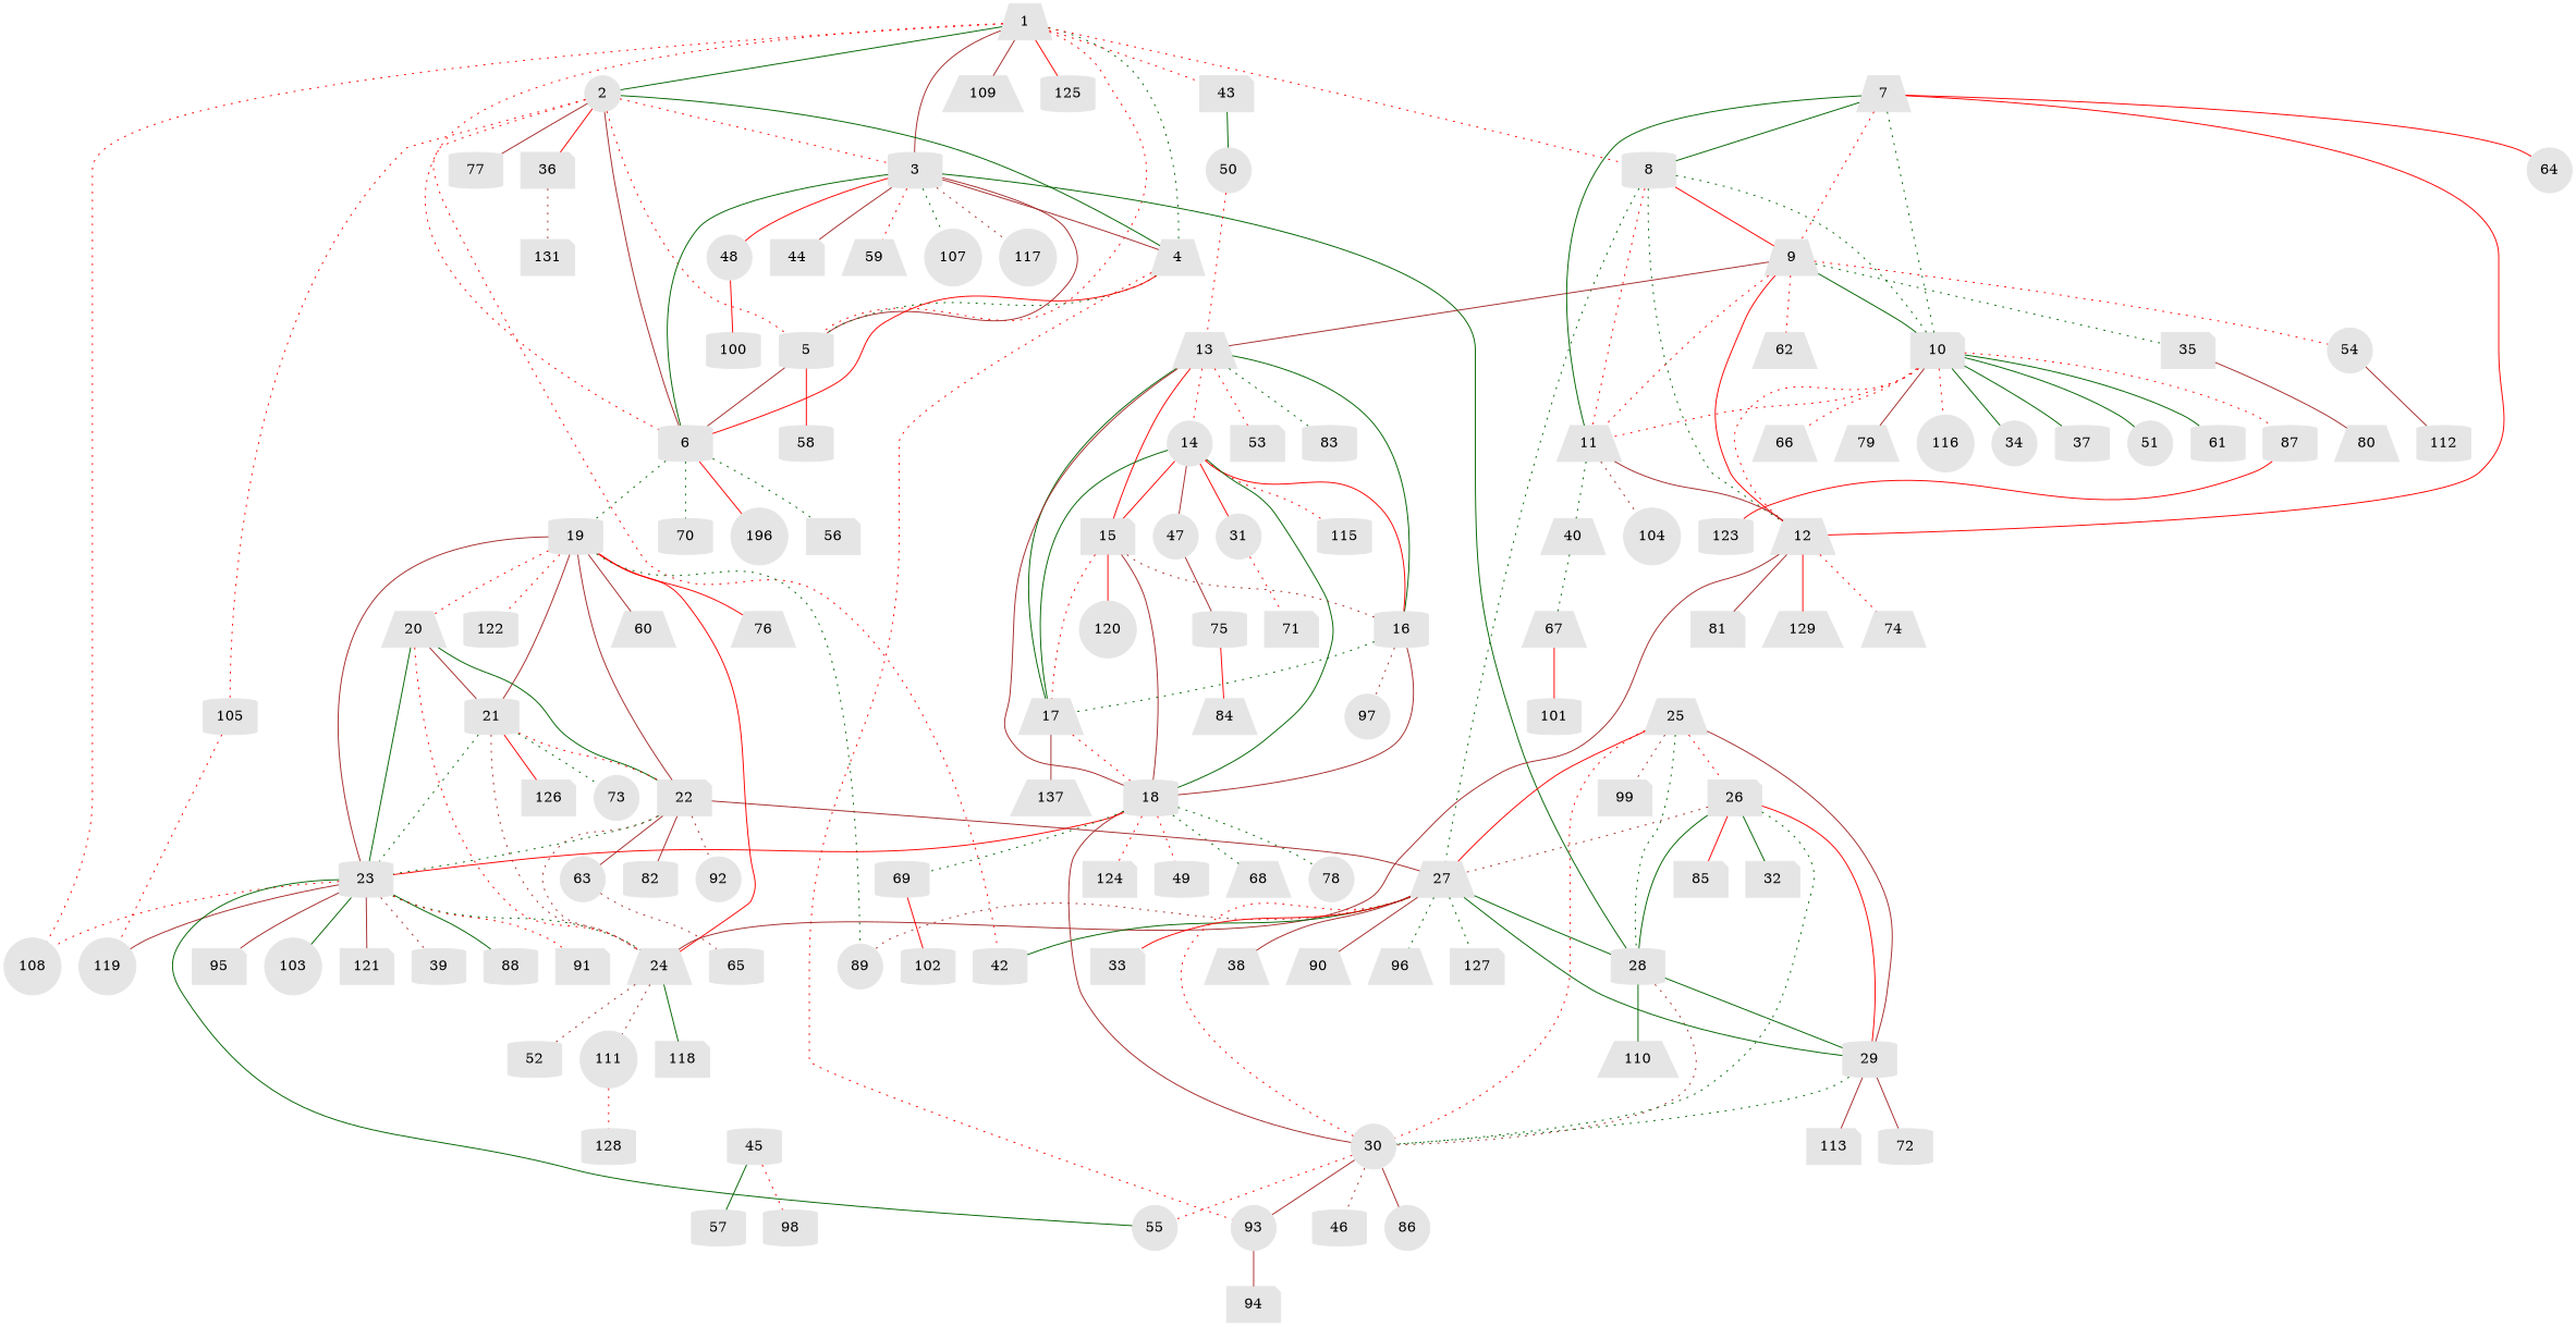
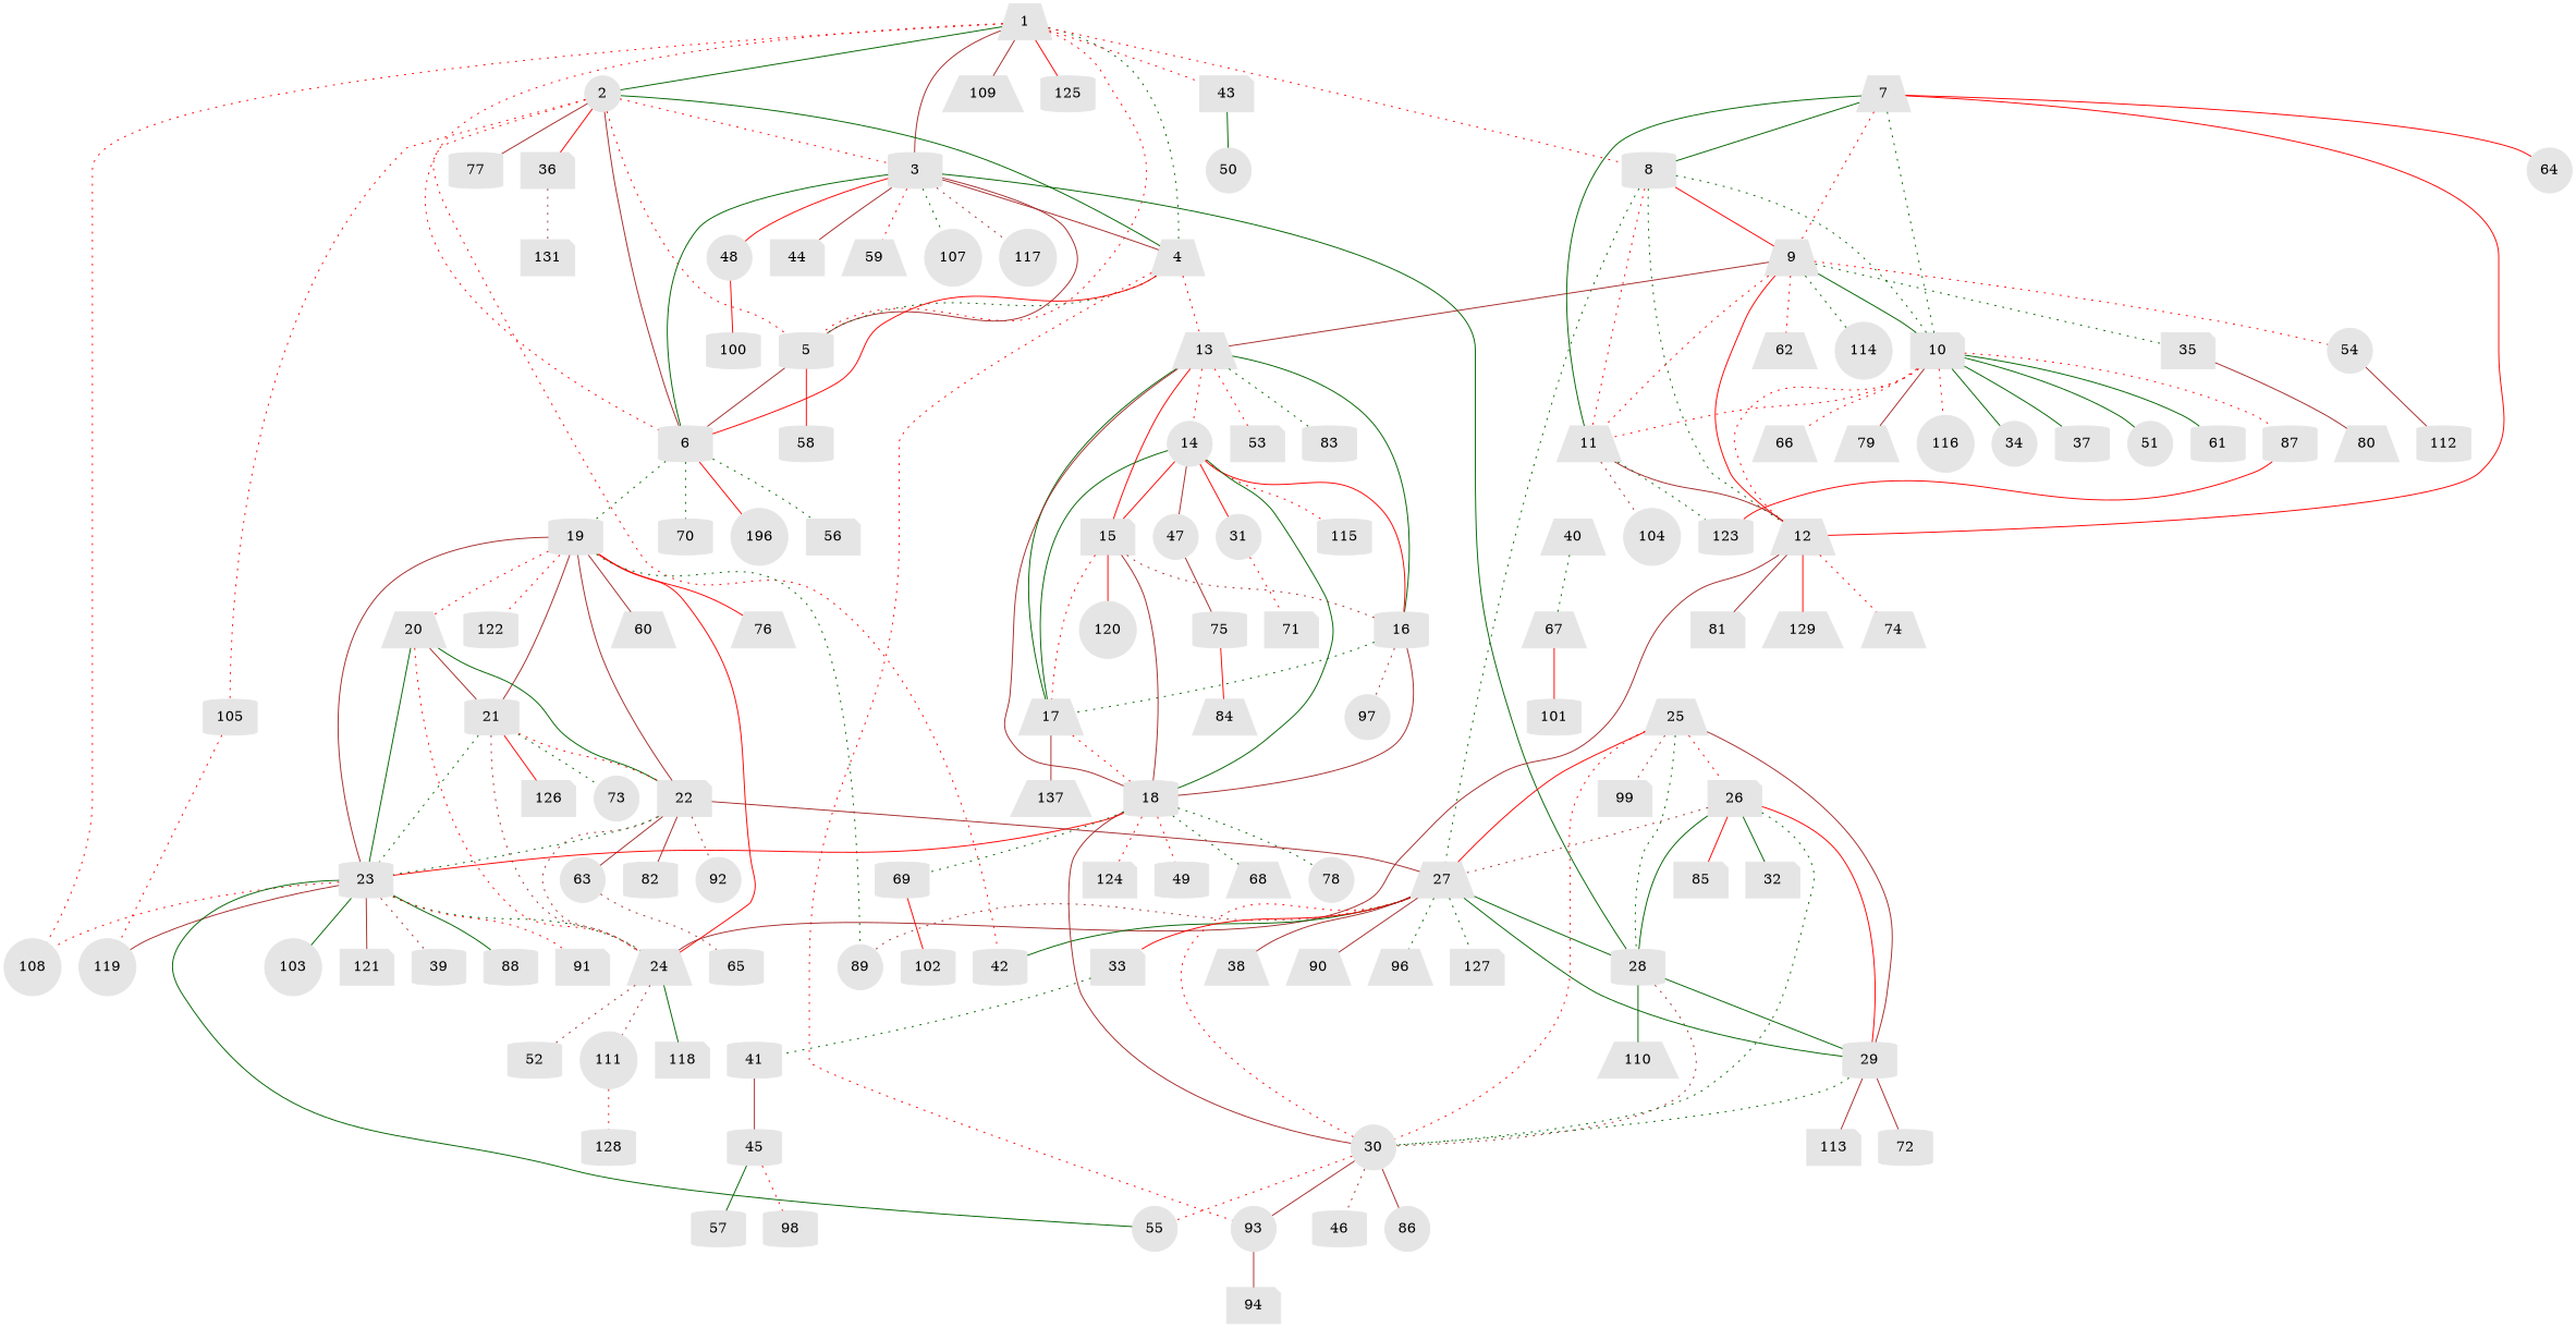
  graph {
    node [color=gray90 shape=cylinder style=filled]
    edge [color=red style=solid]
    1 [shape=trapezium]
    2 [shape=circle]
    3
    4 [shape=trapezium]
    5
    6
    8
    43 [shape=note]
    108 [shape=circle]
    109 [shape=trapezium]
    125
    36 [shape=note]
    42
    77
    105
    28
    44 [shape=note]
    48 [shape=circle]
    59 [shape=trapezium]
    107 [shape=circle]
    117 [shape=circle]
    13 [shape=trapezium]
    93 [shape=circle]
    58
    19
    56 [shape=note]
    70
    n28 [label=196 shape=circle]
    9 [shape=trapezium]
    10 [shape=note]
    11 [shape=trapezium]
    12 [shape=trapezium]
    27 [shape=trapezium]
    50 [shape=circle]
    131 [shape=note]
    119 [shape=circle]
    30 [shape=circle]
    29
    110 [shape=trapezium]
    100
    14 [shape=circle]
    15 [shape=note]
    16
    17 [shape=trapezium]
    18
    53 [shape=note]
    83
    94 [shape=note]
    24 [shape=trapezium]
    23
    20 [shape=trapezium]
    21
    22 [shape=note]
    60 [shape=trapezium]
    76 [shape=trapezium]
    89 [shape=circle]
    122
    7 [shape=trapezium]
    64 [shape=circle]
    35 [shape=note]
    54 [shape=circle]
    62 [shape=trapezium]
+   114 [shape=circle]
    34 [shape=circle]
    37
    51 [shape=circle]
    61
    66 [shape=trapezium]
    79 [shape=trapezium]
    87
    116 [shape=circle]
    40 [shape=trapezium]
    104 [shape=circle]
    74 [shape=trapezium]
    81 [shape=note]
    129 [shape=trapezium]
    33 [shape=note]
    38 [shape=trapezium]
    90 [shape=trapezium]
    96 [shape=trapezium]
    127 [shape=note]
    80 [shape=trapezium]
    112
    123
    67 [shape=trapezium]
    52
    111 [shape=circle]
    118 [shape=note]
    31 [shape=circle]
    47 [shape=circle]
    115
    120 [shape=circle]
    97 [shape=circle]
    n94 [label=137 shape=trapezium]
    49
    68 [shape=trapezium]
    69
    78 [shape=circle]
    124 [shape=note]
    71 [shape=note]
    75
    39
    55 [shape=circle]
    88
    91 [shape=note]
-   95 [shape=note]
    103 [shape=circle]
    121 [shape=note]
    46
    86 [shape=circle]
    102
    73 [shape=circle]
    126 [shape=note]
    63 [shape=circle]
    82
    92 [shape=circle]
    65
    128
    25 [shape=trapezium]
    26 [shape=note]
    99 [shape=note]
    32 [shape=note]
    85 [shape=note]
    72
    113 [shape=note]
+   41
    45
    101
    57
    98
    84 [shape=trapezium]
    1 -- 2 [color=darkgreen]
    1 -- 3 [color=brown]
    1 -- 4 [color=darkgreen style=dotted]
    1 -- 5 [style=dotted]
    1 -- 6 [style=dotted]
    1 -- 8 [style=dotted]
    1 -- 43 [style=dotted]
    1 -- 108 [style=dotted]
    1 -- 109 [color=brown]
    1 -- 125
    2 -- 3 [style=dotted]
    2 -- 4 [color=darkgreen]
    2 -- 5 [style=dotted]
    2 -- 6 [color=brown]
    2 -- 36
    2 -- 42 [style=dotted]
    2 -- 77 [color=brown]
    2 -- 105 [style=dotted]
    3 -- 4 [color=brown]
    3 -- 5 [color=brown]
    3 -- 6 [color=darkgreen]
    3 -- 28 [color=darkgreen]
    3 -- 44 [color=brown]
    3 -- 48
    3 -- 59 [style=dotted]
    3 -- 107 [color=darkgreen style=dotted]
    3 -- 117 [color=brown style=dotted]
    4 -- 5 [color=darkgreen style=dotted]
    4 -- 6
-   50 -- 13 [style=dotted]
+   4 -- 13 [style=dotted]
    4 -- 93 [style=dotted]
    5 -- 6 [color=brown]
    5 -- 58
    6 -- 19 [color=darkgreen style=dotted]
    6 -- 56 [color=darkgreen style=dotted]
    6 -- 70 [color=darkgreen style=dotted]
    6 -- n28
    8 -- 9
    8 -- 10 [color=darkgreen style=dotted]
    8 -- 11 [style=dotted]
    8 -- 12 [color=darkgreen style=dotted]
    8 -- 27 [color=darkgreen style=dotted]
    43 -- 50 [color=darkgreen]
    36 -- 131 [color=brown style=dotted]
    105 -- 119 [style=dotted]
    28 -- 30 [color=brown style=dotted]
    28 -- 29 [color=darkgreen]
    28 -- 110 [color=darkgreen]
    48 -- 100
    13 -- 14 [style=dotted]
    13 -- 15
    13 -- 16 [color=darkgreen]
    13 -- 17 [color=darkgreen]
    13 -- 18 [color=brown]
    13 -- 53 [style=dotted]
    13 -- 83 [color=darkgreen style=dotted]
    93 -- 94 [color=brown]
    19 -- 24
    19 -- 23 [color=brown]
    19 -- 20 [style=dotted]
    19 -- 21 [color=brown]
    19 -- 22 [color=brown]
    19 -- 60 [color=brown]
    19 -- 76
    19 -- 89 [color=darkgreen style=dotted]
    19 -- 122 [style=dotted]
    9 -- 13 [color=brown]
    9 -- 10 [color=darkgreen]
    9 -- 11 [style=dotted]
    9 -- 12
    9 -- 35 [color=darkgreen style=dotted]
    9 -- 54 [style=dotted]
    9 -- 62 [style=dotted]
+   9 -- 114 [color=darkgreen style=dotted]
    10 -- 11 [style=dotted]
    10 -- 12 [style=dotted]
    10 -- 34 [color=darkgreen]
    10 -- 37 [color=darkgreen]
    10 -- 51 [color=darkgreen]
    10 -- 61 [color=darkgreen]
    10 -- 66 [style=dotted]
    10 -- 79 [color=brown]
    10 -- 87 [style=dotted]
    10 -- 116 [style=dotted]
    11 -- 12 [color=brown]
-   11 -- 40 [color=darkgreen style=dotted]
+   11 -- 123 [color=darkgreen style=dotted]
    11 -- 104 [color=brown style=dotted]
    12 -- 24 [color=brown]
    12 -- 74 [style=dotted]
    12 -- 81 [color=brown]
    12 -- 129
    27 -- 42 [color=darkgreen]
    27 -- 28 [color=darkgreen]
    27 -- 30 [style=dotted]
    27 -- 29 [color=darkgreen]
    27 -- 89 [color=brown style=dotted]
    27 -- 33
    27 -- 38 [color=brown]
    27 -- 90 [color=brown]
    27 -- 96 [color=darkgreen style=dotted]
    27 -- 127 [color=darkgreen style=dotted]
    30 -- 93 [color=brown]
    30 -- 55 [style=dotted]
    30 -- 46 [color=brown style=dotted]
    30 -- 86 [color=brown]
    29 -- 30 [color=darkgreen style=dotted]
    29 -- 72 [color=brown]
    29 -- 113 [color=brown]
    14 -- 15
    14 -- 16
    14 -- 17 [color=darkgreen]
    14 -- 18 [color=darkgreen]
    14 -- 31
    14 -- 47 [color=brown]
    14 -- 115 [style=dotted]
    15 -- 16 [color=brown style=dotted]
    15 -- 17 [style=dotted]
    15 -- 18 [color=brown]
    15 -- 120
    16 -- 17 [color=darkgreen style=dotted]
    16 -- 18 [color=brown]
    16 -- 97 [color=brown style=dotted]
    17 -- 18 [style=dotted]
    17 -- n94 [color=brown]
    18 -- 30 [color=brown]
    18 -- 23
    18 -- 49 [style=dotted]
    18 -- 68 [color=darkgreen style=dotted]
    18 -- 69 [color=darkgreen style=dotted]
    18 -- 78 [color=darkgreen style=dotted]
    18 -- 124 [style=dotted]
    24 -- 52 [color=brown style=dotted]
    24 -- 111 [color=brown style=dotted]
    24 -- 118 [color=darkgreen]
    23 -- 108 [style=dotted]
    23 -- 119 [color=brown]
    23 -- 24 [color=darkgreen style=dotted]
    23 -- 39 [color=brown style=dotted]
    23 -- 55 [color=darkgreen]
    23 -- 88 [color=darkgreen]
    23 -- 91 [style=dotted]
-   23 -- 95 [color=brown]
    23 -- 103 [color=darkgreen]
    23 -- 121 [color=brown]
    20 -- 24 [style=dotted]
    20 -- 23 [color=darkgreen]
    20 -- 21 [color=brown]
    20 -- 22 [color=darkgreen]
    21 -- 24 [color=brown style=dotted]
    21 -- 23 [color=darkgreen style=dotted]
    21 -- 22 [style=dotted]
    21 -- 73 [color=darkgreen style=dotted]
    21 -- 126
    22 -- 27 [color=brown]
    22 -- 24 [color=brown style=dotted]
    22 -- 23 [color=darkgreen style=dotted]
    22 -- 63 [color=brown]
    22 -- 82 [color=brown]
    22 -- 92 [color=brown style=dotted]
    7 -- 8 [color=darkgreen]
    7 -- 9 [style=dotted]
    7 -- 10 [color=darkgreen style=dotted]
    7 -- 11 [color=darkgreen]
    7 -- 12
    7 -- 64
    35 -- 80 [color=brown]
    54 -- 112 [color=brown]
    87 -- 123
    40 -- 67 [color=darkgreen style=dotted]
+   33 -- 41 [color=darkgreen style=dotted]
    67 -- 101
    111 -- 128 [style=dotted]
    31 -- 71 [style=dotted]
    47 -- 75 [color=brown]
    69 -- 102
    75 -- 84
    63 -- 65 [color=brown style=dotted]
    25 -- 28 [color=darkgreen style=dotted]
    25 -- 27
    25 -- 30 [style=dotted]
    25 -- 29 [color=brown]
    25 -- 26 [style=dotted]
    25 -- 99 [color=brown style=dotted]
    26 -- 28 [color=darkgreen]
    26 -- 27 [color=brown style=dotted]
    26 -- 30 [color=darkgreen style=dotted]
    26 -- 29
    26 -- 32 [color=darkgreen]
    26 -- 85
+   41 -- 45 [color=brown]
    45 -- 57 [color=darkgreen]
    45 -- 98 [style=dotted]
  }
